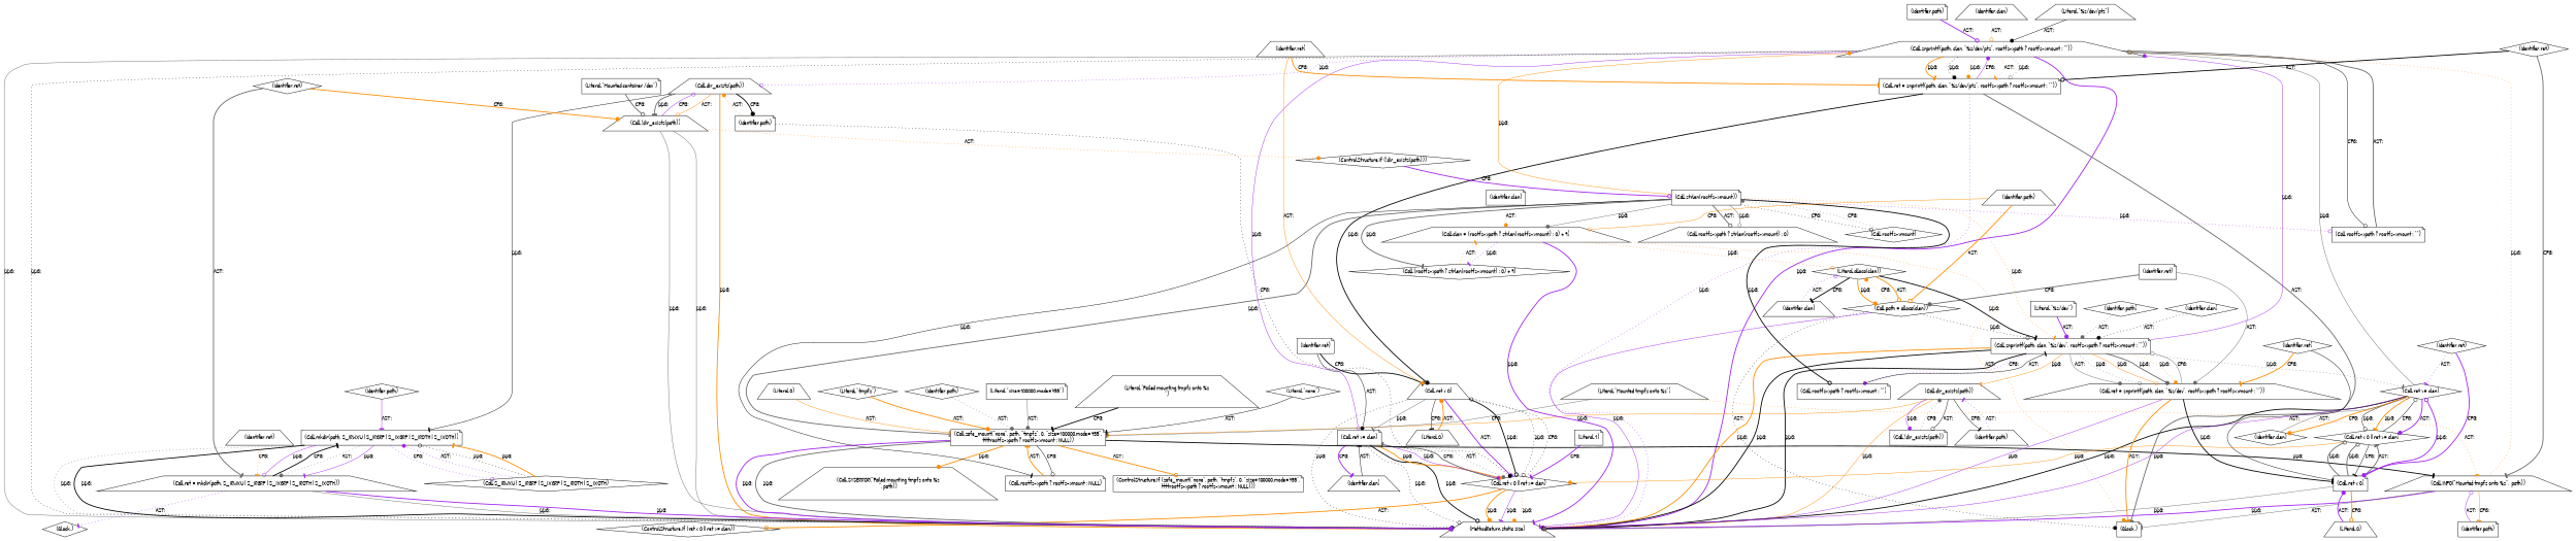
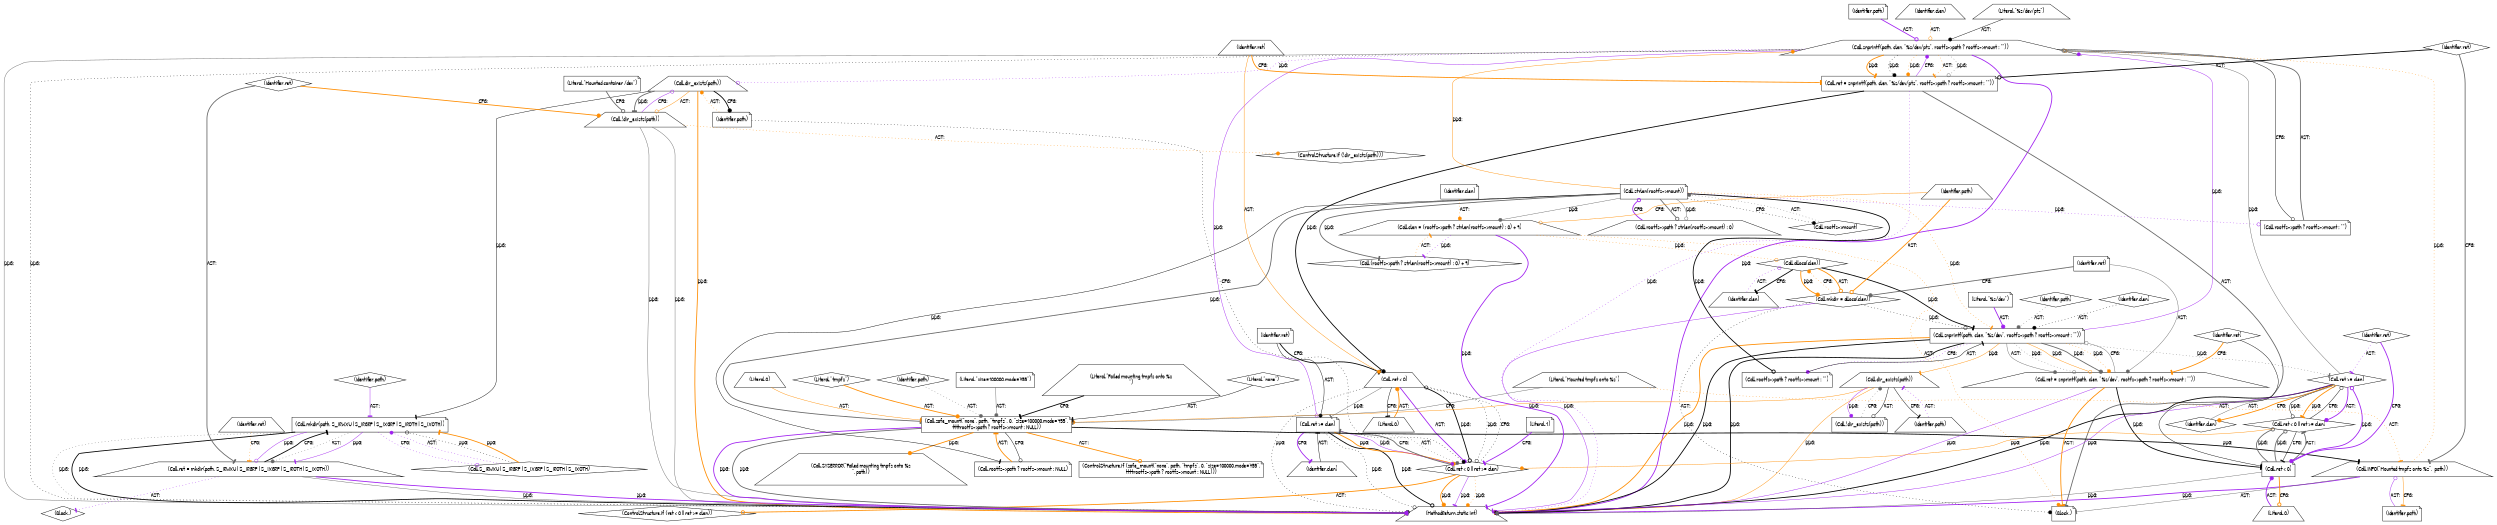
  digraph {
    fontname="Patrick Hand"
    node [fontname="Patrick Hand" shape=trapezium]
    edge [arrowhead=dot color=darkorange fontname="Patrick Hand" style=bold]
    n1 [label="(Call,snprintf(path, clen, \"%s/dev/pts\", rootfs->path ? rootfs->mount : \"\"))"]
    n2 [label="(Call,ret = snprintf(path, clen, \"%s/dev/pts\", rootfs->path ? rootfs->mount : \"\"))" shape=note]
    n3 [label="(Call,ret >= clen)" shape=note]
    n4 [label="(Call,dir_exists(path))"]
    n5 [label="(Call,rootfs->path ? rootfs->mount : \"\")" shape=note]
-   n6 [label="(MethodReturn,static size)"]
+   n6 [label="(MethodReturn,static int)"]
    n7 [label="(Block,)" shape=note]
    n8 [label="(Call,ret < 0)"]
    n9 [label="(Call,ret < 0 || ret >= clen)" shape=diamond]
    n10 [label="(Identifier,clen)"]
    n11 [label="(Call,!dir_exists(path))"]
    n12 [label="(Call,mkdir(path, S_IRWXU | S_IRGRP | S_IXGRP | S_IROTH | S_IXOTH))" shape=note]
    n13 [label="(Identifier,path)" shape=note]
    n14 [label="(Call,INFO(\"Mounted tmpfs onto %s\",  path))"]
    n15 [label="(Identifier,path)" shape=note]
    n16 [label="(Call,safe_mount(\"none\", path, \"tmpfs\", 0, \"size=100000,mode=755\",\n\t\t\t\trootfs->path ? rootfs->mount : NULL))" shape=note]
    n17 [label="(Call,SYSERROR(\"Failed mounting tmpfs onto %s\n\", path))"]
    n18 [label="(Call,rootfs->path ? rootfs->mount : NULL)" shape=note]
    n19 [label="(ControlStructure,if (safe_mount(\"none\", path, \"tmpfs\", 0, \"size=100000,mode=755\",\n\t\t\t\trootfs->path ? rootfs->mount : NULL)))" shape=note]
    n20 [label="(Call,dir_exists(path))"]
    n21 [label="(Identifier,path)"]
    n22 [label="(Call,!dir_exists(path))" shape=note]
    n23 [label="(Call,snprintf(path, clen, \"%s/dev\", rootfs->path ? rootfs->mount : \"\"))" shape=note]
    n24 [label="(Call,ret >= clen)" shape=diamond]
    n25 [label="(Call,ret = snprintf(path, clen, \"%s/dev\", rootfs->path ? rootfs->mount : \"\"))"]
    n26 [label="(Call,rootfs->path ? rootfs->mount : \"\")" shape=note]
    n27 [label="(Call,ret < 0 || ret >= clen)" shape=diamond]
    n28 [label="(Identifier,clen)" shape=diamond]
    n29 [label="(Call,ret < 0)" shape=note]
-   n30 [label="(Call,path = alloca(clen))" shape=diamond]
-   n31 [label="(Literal,alloca(clen))" shape=diamond]
+   n30 [label="(Call,mkdir = alloca(clen))" shape=diamond]
+   n31 [label="(Call,alloca(clen))" shape=diamond]
    n32 [label="(Identifier,clen)"]
    n33 [label="(Call,clen = (rootfs->path ? strlen(rootfs->mount) : 0) + 9)"]
    n34 [label="(Call,(rootfs->path ? strlen(rootfs->mount) : 0) + 9)" shape=diamond]
    n35 [label="(Call,strlen(rootfs->mount))" shape=note]
    n36 [label="(Call,rootfs->path ? strlen(rootfs->mount) : 0)"]
    n37 [label="(Call,rootfs->mount)" shape=diamond]
    n38 [label="(Literal,0)"]
    n39 [label="(Literal,0)"]
    n40 [label="(ControlStructure,if (ret < 0 || ret >= clen))" shape=diamond]
    n41 [label="(ControlStructure,if (!dir_exists(path)))" shape=diamond]
    n42 [label="(Call,ret = mkdir(path, S_IRWXU | S_IRGRP | S_IXGRP | S_IROTH | S_IXOTH))"]
    n43 [label="(Call,S_IRWXU | S_IRGRP | S_IXGRP | S_IROTH | S_IXOTH)" shape=diamond]
    n44 [label="(Block,)" shape=diamond]
    n45 [label="(Identifier,path)" shape=diamond]
    n46 [label="(Identifier,ret)" shape=diamond]
    n47 [label="(Literal,0)"]
    n48 [label="(Literal,\"Mounted container /dev\")" shape=note]
    n49 [label="(Identifier,path)" shape=note]
    n50 [label="(Identifier,ret)" shape=note]
    n51 [label="(Literal,\"Mounted tmpfs onto %s\")"]
    n52 [label="(Identifier,clen)"]
    n53 [label="(Identifier,path)"]
    n54 [label="(Literal,\"%s/dev/pts\")"]
    n55 [label="(Identifier,clen)" shape=note]
    n56 [label="(Literal,\"tmpfs\")" shape=diamond]
    n57 [label="(Identifier,ret)"]
    n58 [label="(Identifier,clen)" shape=diamond]
    n59 [label="(Literal,\"%s/dev\")" shape=note]
    n60 [label="(Identifier,path)" shape=diamond]
    n61 [label="(Identifier,ret)" shape=diamond]
    n62 [label="(Literal,\"size=100000,mode=755\")" shape=note]
    n63 [label="(Literal,\"Failed mounting tmpfs onto %s\n\")"]
    n64 [label="(Literal,\"none\")" shape=diamond]
    n65 [label="(Identifier,path)" shape=diamond]
    n66 [label="(Identifier,ret)" shape=diamond]
    n67 [label="(Identifier,ret)" shape=note]
    n68 [label="(Identifier,ret)" shape=diamond]
    n69 [label="(Literal,1)" shape=note]
    n70 [label="(Identifier,ret)"]
    n1 -> n2 [arrowhead=tee label="AST: " style=dotted]
    n1 -> n2 [arrowhead=odot color=gray40 label="DDG: " style=dotted]
    n1 -> n2 [arrowhead=tee label="DDG: "]
    n1 -> n2 [color=black label="DDG: " style=dotted]
    n1 -> n2 [label="DDG: " style=dotted]
    n1 -> n3 [arrowhead=odot color=purple label="DDG: " style=solid]
    n1 -> n4 [arrowhead=odot color=purple label="DDG: " style=dotted]
    n1 -> n5 [arrowhead=odot color=black label="CFG: " style=solid]
    n1 -> n6 [arrowhead=odot color=gray40 label="DDG: " style=solid]
    n1 -> n6 [color=black label="DDG: " style=dotted]
    n1 -> n6 [color=purple label="DDG: "]
    n2 -> n1 [color=purple label="CFG: " style=solid]
    n2 -> n6 [color=purple label="DDG: " style=dotted]
    n2 -> n7 [arrowhead=tee color=gray40 label="AST: "]
    n2 -> n8 [color=black label="DDG: "]
    n3 -> n6 [arrowhead=odot color=black label="DDG: "]
    n3 -> n6 [arrowhead=odot color=black label="DDG: " style=dotted]
    n3 -> n9 [color=gray40 label="AST: " style=dotted]
    n3 -> n9 [label="DDG: "]
    n3 -> n9 [color=purple label="DDG: " style=solid]
    n3 -> n10 [arrowhead=tee color=purple label="CFG: "]
    n4 -> n6 [arrowhead=odot label="DDG: "]
    n4 -> n11 [arrowhead=odot label="AST: " style=solid]
    n4 -> n11 [arrowhead=tee color=gray40 label="DDG: "]
    n4 -> n12 [arrowhead=tee color=black label="DDG: " style=solid]
    n4 -> n13 [color=black label="CFG: "]
    n5 -> n1 [arrowhead=odot color=gray40 label="AST: "]
    n8 -> n3 [arrowhead=tee color=gray40 label="DDG: " style=solid]
    n8 -> n6 [color=black label="DDG: " style=dotted]
    n8 -> n9 [color=purple label="AST: "]
    n8 -> n9 [arrowhead=odot color=black label="DDG: "]
    n8 -> n9 [arrowhead=odot color=black label="DDG: " style=dotted]
    n8 -> n39 [arrowhead=tee color=black label="CFG: " style=solid]
    n9 -> n3 [arrowhead=tee color=gray40 label="CFG: "]
    n9 -> n6 [label="DDG: " style=dotted]
    n9 -> n6 [label="DDG: "]
    n9 -> n6 [arrowhead=tee color=purple label="DDG: " style=solid]
    n9 -> n8 [arrowhead=odot color=black label="CFG: " style=dotted]
    n9 -> n40 [arrowhead=odot label="AST: "]
    n10 -> n3 [arrowhead=tee color=black label="AST: " style=solid]
    n11 -> n4 [arrowhead=odot color=purple label="CFG: " style=solid]
    n11 -> n6 [arrowhead=odot color=gray40 label="DDG: " style=solid]
    n11 -> n6 [color=gray40 label="DDG: " style=solid]
    n11 -> n41 [label="AST: " style=dotted]
    n12 -> n6 [arrowhead=tee color=black label="DDG: "]
    n12 -> n6 [arrowhead=tee color=gray40 label="DDG: " style=dotted]
    n12 -> n42 [color=gray40 label="AST: " style=dotted]
    n12 -> n42 [arrowhead=tee color=purple label="DDG: " style=solid]
    n12 -> n42 [arrowhead=odot color=purple label="DDG: " style=solid]
    n12 -> n43 [arrowhead=odot color=purple label="CFG: " style=dotted]
    n13 -> n4 [label="AST: " style=dotted]
    n13 -> n9 [color=black label="CFG: " style=dotted]
    n14 -> n1 [arrowhead=odot label="DDG: " style=dotted]
    n14 -> n6 [color=purple label="DDG: "]
    n14 -> n7 [arrowhead=tee color=gray40 label="AST: " style=solid]
    n14 -> n15 [arrowhead=tee label="CFG: " style=solid]
    n15 -> n14 [arrowhead=odot color=purple label="AST: " style=solid]
    n16 -> n6 [color=gray40 label="DDG: "]
    n16 -> n6 [arrowhead=tee color=purple label="DDG: "]
    n16 -> n14 [arrowhead=tee color=black label="DDG: "]
    n16 -> n17 [label="DDG: "]
    n16 -> n18 [arrowhead=odot color=black label="CFG: " style=solid]
    n16 -> n19 [arrowhead=odot label="AST: "]
    n18 -> n16 [arrowhead=tee label="AST: "]
    n20 -> n6 [label="DDG: " style=solid]
    n20 -> n16 [label="DDG: " style=solid]
    n20 -> n21 [arrowhead=tee color=black label="CFG: " style=solid]
    n20 -> n22 [arrowhead=odot color=black label="AST: " style=solid]
    n20 -> n22 [color=purple label="DDG: " style=solid]
    n21 -> n20 [arrowhead=tee color=purple label="AST: " style=dotted]
    n22 -> n20 [color=gray40 label="CFG: " style=dotted]
    n23 -> n1 [color=purple label="DDG: " style=solid]
    n23 -> n6 [arrowhead=tee label="DDG: "]
    n23 -> n6 [color=black label="DDG: "]
    n23 -> n6 [arrowhead=odot color=black label="DDG: "]
    n23 -> n20 [arrowhead=tee label="DDG: " style=solid]
    n23 -> n24 [arrowhead=tee color=gray40 label="DDG: " style=dotted]
    n23 -> n25 [color=gray40 label="AST: " style=solid]
    n23 -> n25 [arrowhead=odot color=gray40 label="DDG: " style=dotted]
    n23 -> n25 [arrowhead=odot label="DDG: " style=solid]
    n23 -> n25 [color=gray40 label="DDG: "]
    n23 -> n25 [label="DDG: " style=dotted]
    n23 -> n26 [color=purple label="CFG: " style=dotted]
    n24 -> n1 [arrowhead=odot color=gray40 label="DDG: " style=solid]
    n24 -> n6 [arrowhead=odot color=black label="DDG: "]
    n24 -> n6 [arrowhead=odot color=purple label="DDG: " style=solid]
    n24 -> n27 [color=purple label="AST: "]
    n24 -> n27 [arrowhead=odot color=black label="DDG: " style=solid]
    n24 -> n27 [arrowhead=tee label="DDG: "]
    n24 -> n28 [label="CFG: "]
    n25 -> n6 [arrowhead=odot color=purple label="DDG: " style=solid]
    n25 -> n7 [arrowhead=tee label="AST: "]
    n25 -> n23 [arrowhead=odot color=gray40 label="CFG: " style=solid]
    n25 -> n29 [arrowhead=tee color=black label="DDG: "]
    n26 -> n23 [arrowhead=tee color=black label="AST: " style=solid]
    n27 -> n9 [label="DDG: " style=solid]
    n27 -> n24 [arrowhead=odot color=black label="CFG: " style=solid]
    n27 -> n29 [arrowhead=tee color=black label="CFG: " style=solid]
    n28 -> n24 [arrowhead=odot color=gray40 label="AST: " style=solid]
    n29 -> n6 [color=gray40 label="DDG: " style=solid]
    n29 -> n24 [arrowhead=odot color=purple label="DDG: "]
    n29 -> n27 [arrowhead=tee color=gray40 label="AST: "]
    n29 -> n27 [arrowhead=odot color=gray40 label="DDG: "]
    n29 -> n27 [arrowhead=odot color=gray40 label="DDG: "]
    n29 -> n38 [arrowhead=odot label="CFG: "]
    n30 -> n6 [arrowhead=tee color=purple label="DDG: " style=solid]
    n30 -> n7 [color=black label="AST: " style=dotted]
    n30 -> n23 [arrowhead=odot color=black label="DDG: " style=dotted]
    n30 -> n31 [label="CFG: " style=dotted]
    n31 -> n23 [arrowhead=tee color=black label="DDG: "]
    n31 -> n30 [arrowhead=odot label="AST: "]
    n31 -> n30 [label="DDG: "]
    n31 -> n32 [arrowhead=tee color=black label="CFG: "]
    n32 -> n31 [arrowhead=odot color=purple label="AST: " style=dotted]
    n33 -> n6 [arrowhead=tee color=purple label="DDG: "]
    n33 -> n7 [label="AST: " style=dotted]
    n33 -> n31 [arrowhead=odot label="DDG: " style=dotted]
    n33 -> n34 [arrowhead=tee color=purple label="DDG: " style=dotted]
    n34 -> n33 [arrowhead=tee label="AST: " style=dotted]
    n35 -> n1 [label="DDG: " style=solid]
    n35 -> n5 [arrowhead=odot color=purple label="DDG: " style=dotted]
    n35 -> n16 [arrowhead=tee color=gray40 label="DDG: "]
    n35 -> n18 [arrowhead=tee color=black label="DDG: " style=solid]
    n35 -> n23 [arrowhead=tee label="DDG: " style=dotted]
    n35 -> n26 [arrowhead=odot color=black label="DDG: "]
    n35 -> n33 [color=gray40 label="DDG: " style=solid]
    n35 -> n34 [arrowhead=tee color=gray40 label="DDG: "]
    n35 -> n36 [arrowhead=odot color=gray40 label="AST: "]
    n35 -> n36 [arrowhead=odot color=gray40 label="DDG: " style=solid]
-   n35 -> n37 [arrowhead=odot color=black label="CFG: " style=dotted]
-   n41 -> n35 [arrowhead=odot color=purple label="CFG: "]
-   n37 -> n35 [color=gray40 label="CFG: " style=dotted]
+   n35 -> n37 [color=black label="CFG: " style=dotted]
+   n36 -> n35 [arrowhead=odot color=purple label="CFG: "]
+   n37 -> n35 [color=gray40 label="AST: " style=dotted]
    n38 -> n29 [color=purple label="AST: "]
    n39 -> n8 [label="AST: "]
    n42 -> n6 [arrowhead=odot color=gray40 label="DDG: " style=solid]
    n42 -> n6 [color=purple label="DDG: "]
    n42 -> n12 [arrowhead=tee color=black label="CFG: "]
    n42 -> n44 [arrowhead=tee color=purple label="AST: " style=dotted]
    n43 -> n12 [color=purple label="AST: " style=dotted]
    n43 -> n12 [arrowhead=odot color=black label="DDG: " style=dotted]
    n43 -> n12 [arrowhead=tee label="DDG: "]
    n45 -> n12 [arrowhead=tee color=purple label="AST: " style=solid]
    n46 -> n2 [arrowhead=odot color=black label="AST: "]
    n46 -> n14 [arrowhead=tee color=gray40 label="CFG: "]
    n47 -> n16 [arrowhead=tee label="AST: " style=solid]
    n48 -> n11 [arrowhead=odot color=gray40 label="CFG: "]
    n49 -> n1 [arrowhead=odot color=purple label="AST: "]
    n50 -> n3 [color=black label="AST: " style=solid]
    n50 -> n8 [arrowhead=tee color=black label="CFG: "]
    n51 -> n14 [arrowhead=tee label="AST: " style=dotted]
    n51 -> n16 [arrowhead=tee color=gray40 label="CFG: " style=solid]
    n52 -> n1 [arrowhead=odot label="AST: " style=dotted]
    n53 -> n30 [arrowhead=odot label="AST: "]
    n53 -> n33 [arrowhead=odot label="CFG: " style=solid]
    n54 -> n1 [color=black label="AST: " style=solid]
    n55 -> n33 [label="AST: " style=dotted]
    n56 -> n16 [label="AST: "]
    n57 -> n2 [arrowhead=tee label="CFG: "]
    n57 -> n8 [label="AST: " style=solid]
    n58 -> n23 [color=black label="AST: " style=dotted]
    n59 -> n23 [color=purple label="AST: "]
    n60 -> n16 [color=gray40 label="AST: " style=dotted]
    n61 -> n25 [arrowhead=tee label="CFG: "]
    n61 -> n29 [arrowhead=tee color=black label="AST: " style=solid]
    n62 -> n16 [color=gray40 label="AST: " style=solid]
    n63 -> n16 [arrowhead=tee color=black label="CFG: "]
    n64 -> n16 [arrowhead=tee color=black label="AST: " style=solid]
    n65 -> n23 [color=gray40 label="AST: " style=dotted]
    n66 -> n11 [label="CFG: "]
    n66 -> n42 [arrowhead=tee color=gray40 label="AST: "]
    n67 -> n25 [color=gray40 label="AST: " style=solid]
    n67 -> n30 [color=gray40 label="CFG: "]
    n68 -> n24 [arrowhead=tee color=purple label="AST: " style=dotted]
    n68 -> n29 [color=purple label="CFG: "]
    n69 -> n9 [arrowhead=tee color=purple label="CFG: "]
    n70 -> n42 [arrowhead=tee label="CFG: " style=dotted]
  }
